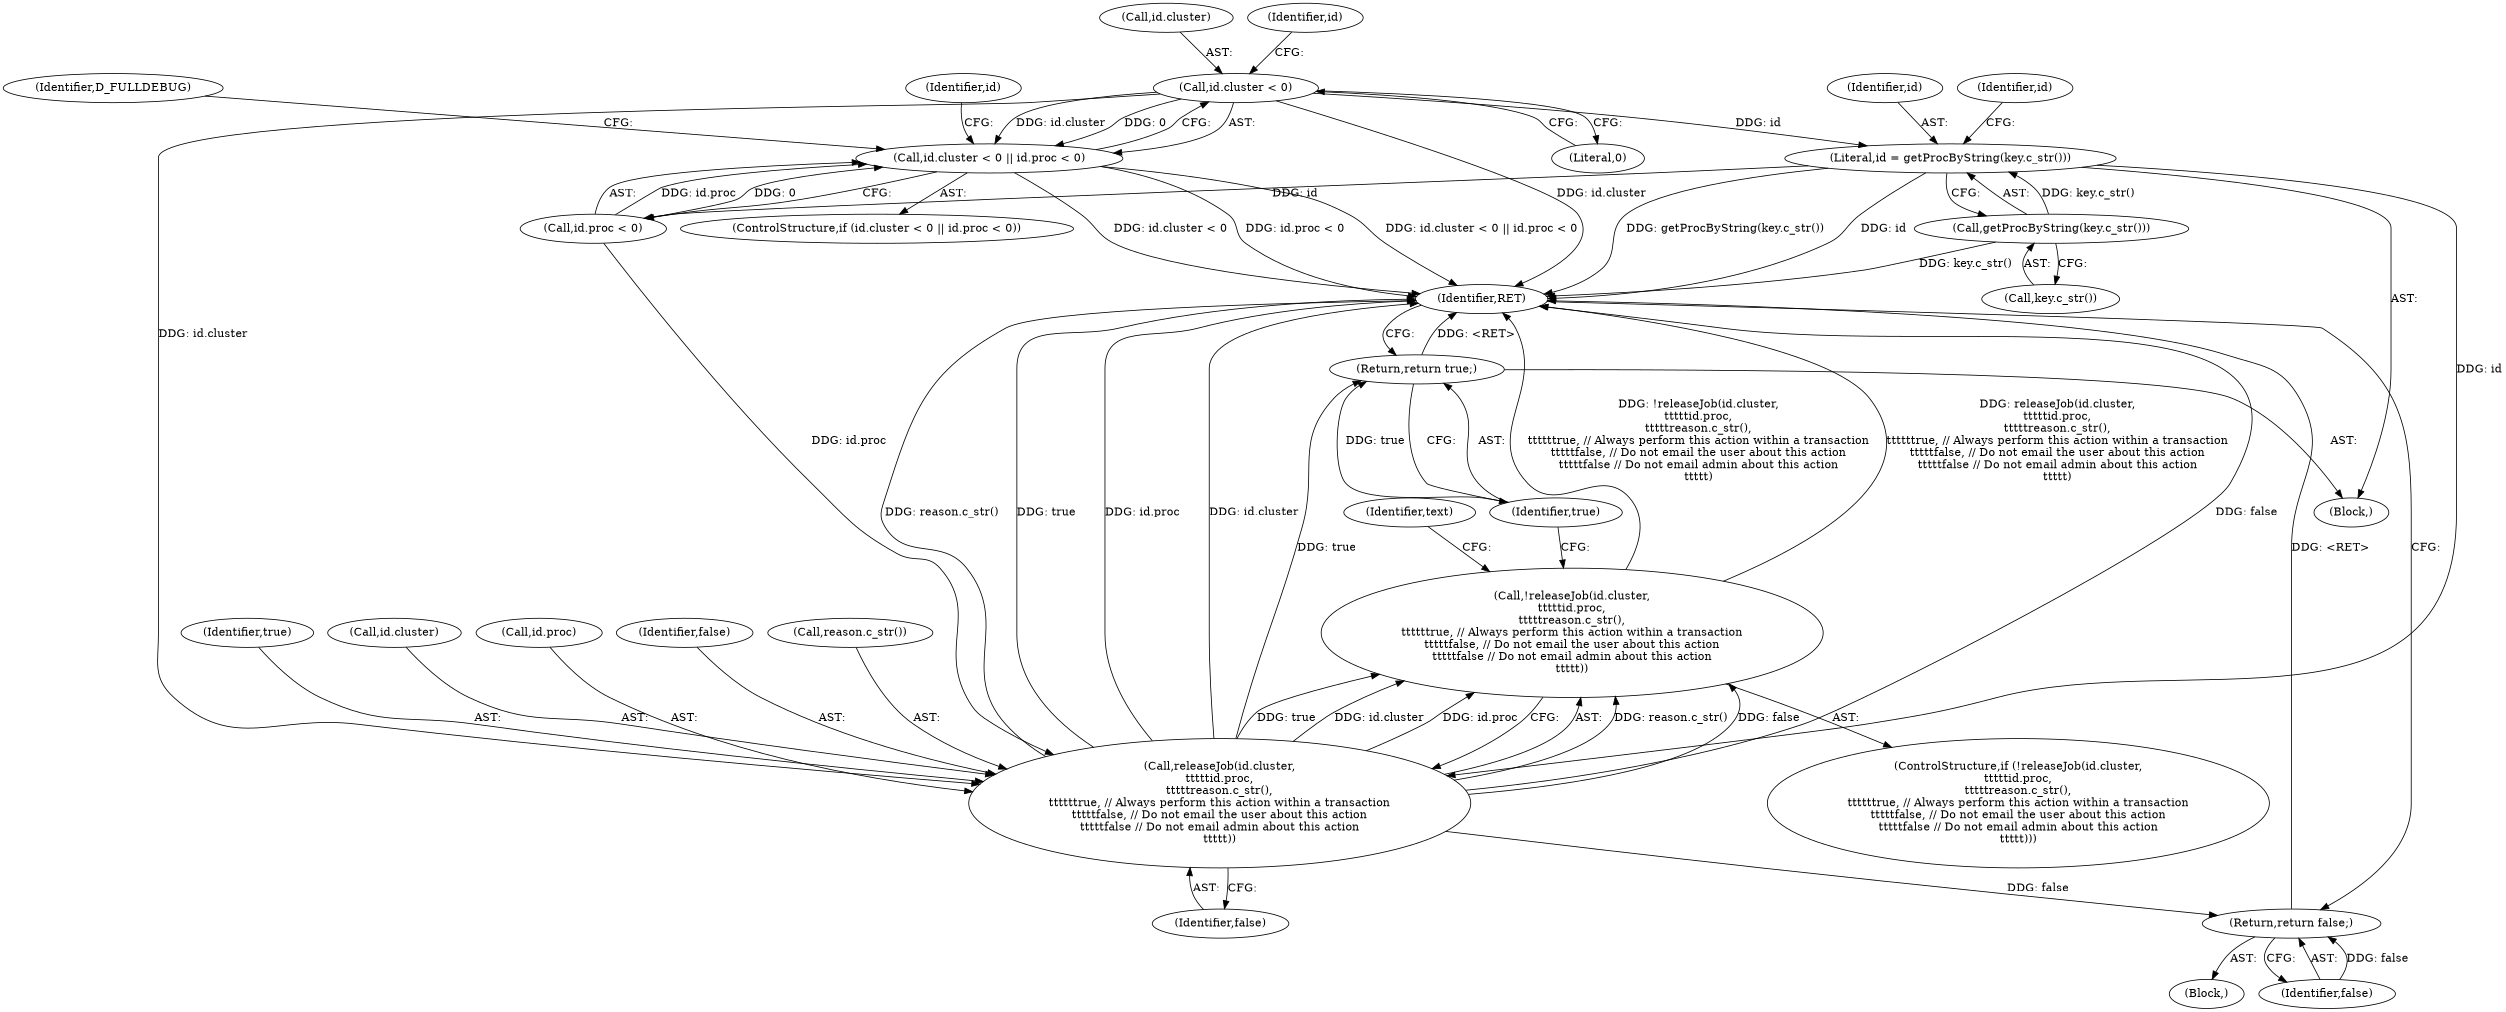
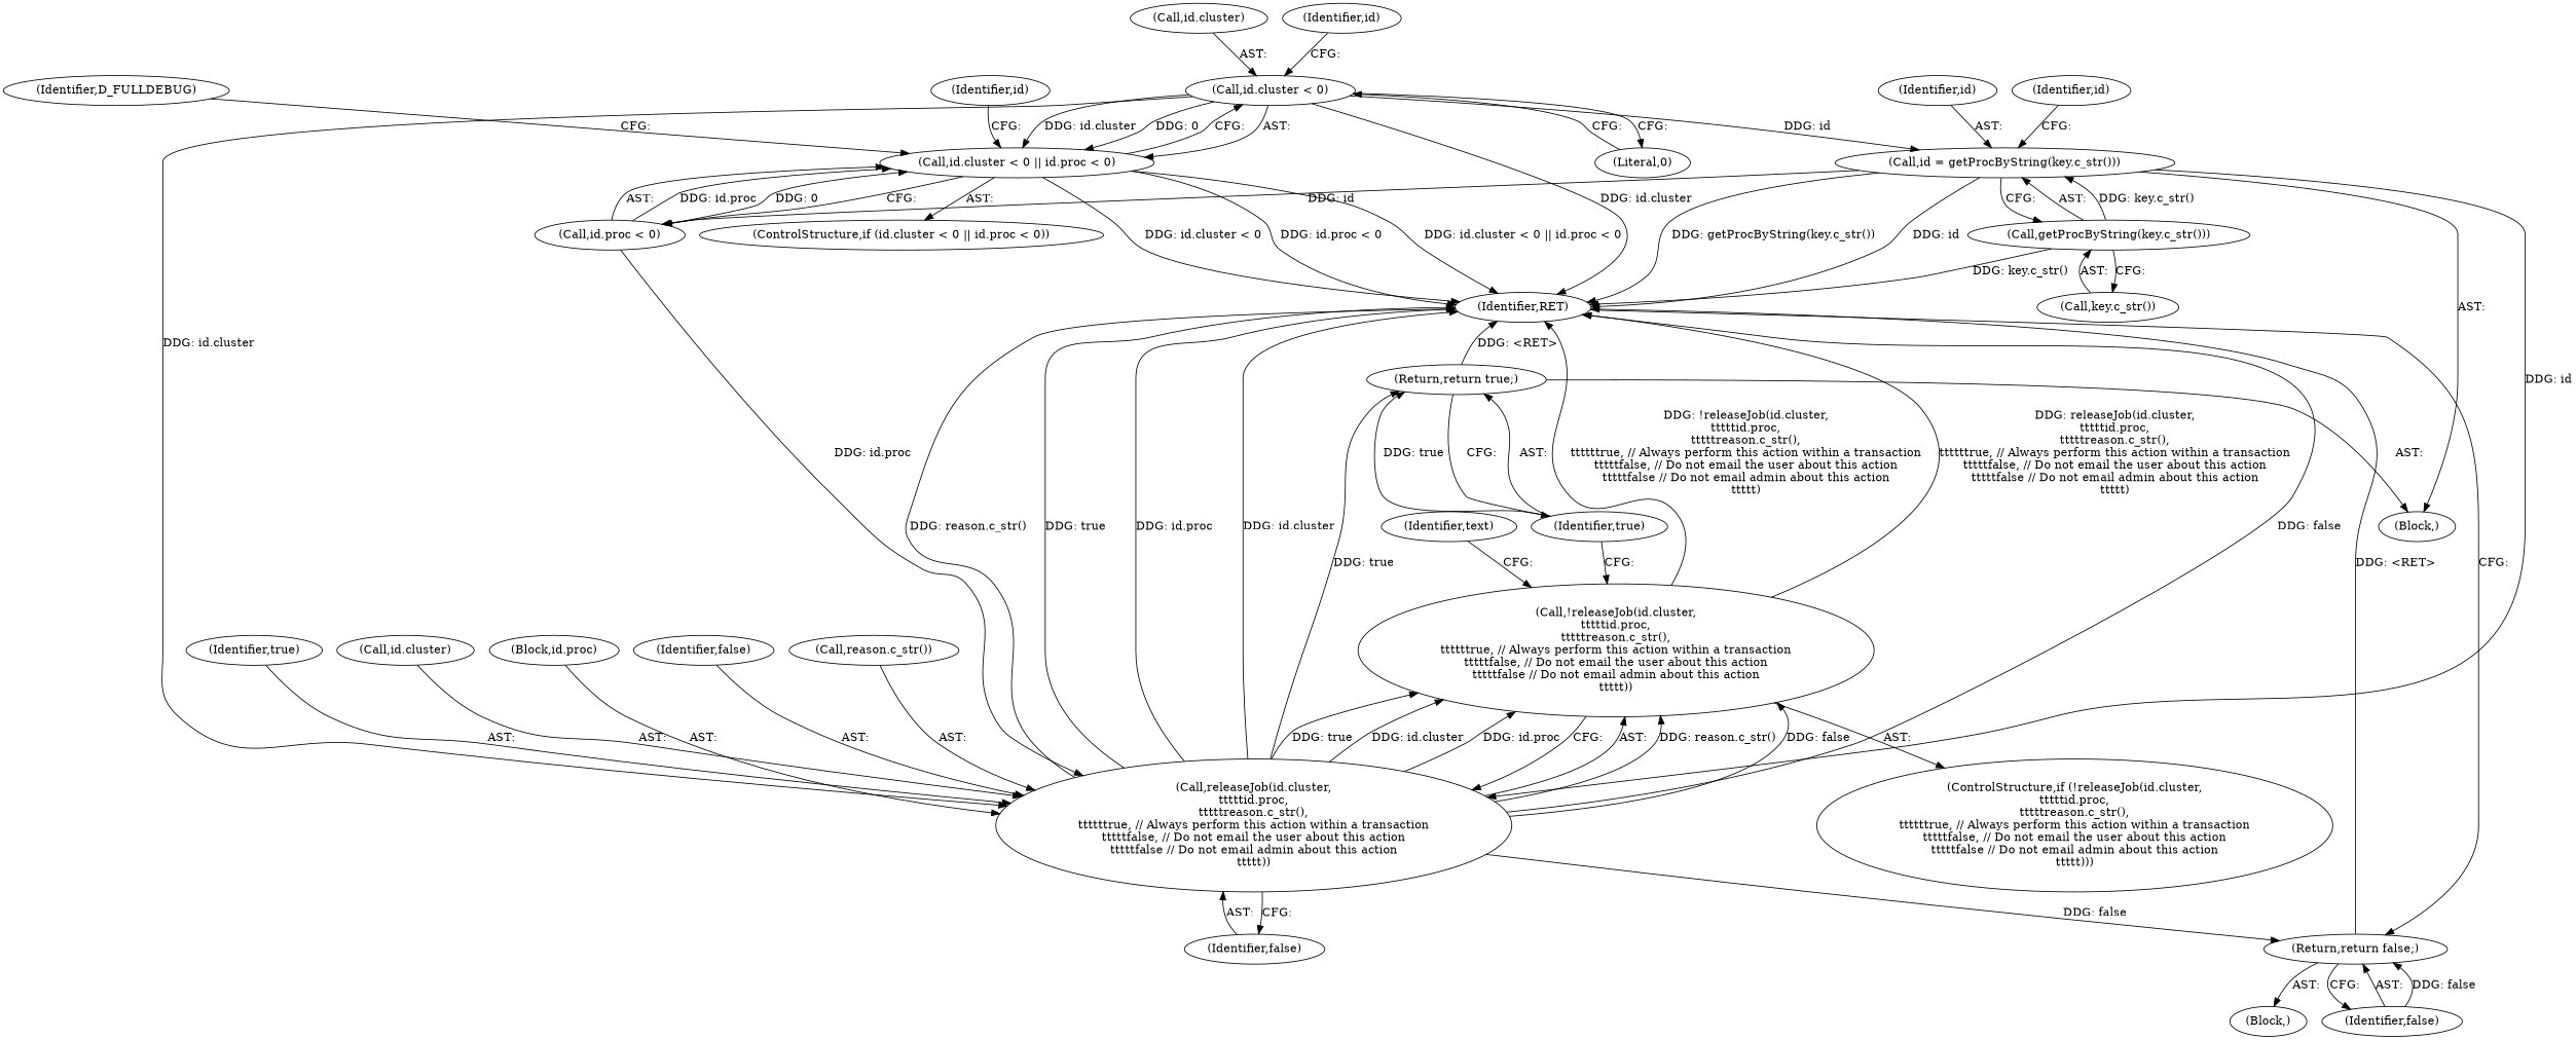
  digraph {
    n1 [label="(Call,id.cluster < 0)"]
    n2 [label="(Call,id.cluster < 0 || id.proc < 0)"]
    n3 [label="(Call,releaseJob(id.cluster,\n\t\t\t\t\tid.proc,\n\t\t\t\t\treason.c_str(),\n\t\t\t\t\ttrue, // Always perform this action within a transaction\n\t\t\t\t\tfalse, // Do not email the user about this action\n\t\t\t\t\tfalse // Do not email admin about this action\n\t\t\t\t\t))"]
    n4 [label="(Identifier,RET)"]
    n5 [label="(Literal,0)"]
-   n6 [label="(Literal,id = getProcByString(key.c_str()))"]
+   n6 [label="(Call,id = getProcByString(key.c_str()))"]
    n7 [label="(Call,id.proc < 0)"]
    n8 [label="(ControlStructure,if (id.cluster < 0 || id.proc < 0))"]
    n9 [label="(Call,!releaseJob(id.cluster,\n\t\t\t\t\tid.proc,\n\t\t\t\t\treason.c_str(),\n\t\t\t\t\ttrue, // Always perform this action within a transaction\n\t\t\t\t\tfalse, // Do not email the user about this action\n\t\t\t\t\tfalse // Do not email admin about this action\n\t\t\t\t\t))"]
    n10 [label="(Return,return false;)"]
    n11 [label="(Return,return true;)"]
    n12 [label="(Identifier,false)"]
    n13 [label="(Call,getProcByString(key.c_str()))"]
    n14 [label="(Block,)"]
    n15 [label="(Call,key.c_str())"]
    n16 [label="(ControlStructure,if (!releaseJob(id.cluster,\n\t\t\t\t\tid.proc,\n\t\t\t\t\treason.c_str(),\n\t\t\t\t\ttrue, // Always perform this action within a transaction\n\t\t\t\t\tfalse, // Do not email the user about this action\n\t\t\t\t\tfalse // Do not email admin about this action\n\t\t\t\t\t)))"]
    n17 [label="(Block,)"]
    n18 [label="(Identifier,false)"]
    n19 [label="(Identifier,true)"]
    n20 [label="(Identifier,D_FULLDEBUG)"]
    n21 [label="(Identifier,true)"]
    n22 [label="(Identifier,id)"]
    n23 [label="(Identifier,text)"]
    n24 [label="(Identifier,id)"]
    n25 [label="(Call,id.cluster)"]
    n26 [label="(Identifier,id)"]
    n27 [label="(Identifier,id)"]
    n28 [label="(Call,id.cluster)"]
-   n29 [label="(Call,id.proc)"]
+   n29 [label="(Block,id.proc)"]
    n30 [label="(Identifier,false)"]
    n31 [label="(Call,reason.c_str())"]
    n1 -> n2 [label="AST: "]
    n1 -> n2 [label="DDG: id.cluster"]
    n1 -> n2 [label="DDG: 0"]
    n1 -> n3 [label="DDG: id.cluster"]
    n1 -> n4 [label="DDG: id.cluster"]
    n1 -> n5 [label="CFG: "]
    n1 -> n6 [label="DDG: id"]
    n2 -> n1 [label="CFG: "]
    n2 -> n4 [label="DDG: id.cluster < 0 || id.proc < 0"]
    n2 -> n4 [label="DDG: id.cluster < 0"]
    n2 -> n4 [label="DDG: id.proc < 0"]
    n2 -> n7 [label="CFG: "]
    n2 -> n8 [label="AST: "]
    n3 -> n4 [label="DDG: id.proc"]
    n3 -> n4 [label="DDG: id.cluster"]
    n3 -> n4 [label="DDG: false"]
    n3 -> n4 [label="DDG: reason.c_str()"]
    n3 -> n4 [label="DDG: true"]
    n3 -> n9 [label="AST: "]
    n3 -> n9 [label="DDG: reason.c_str()"]
    n3 -> n9 [label="DDG: false"]
    n3 -> n9 [label="DDG: true"]
    n3 -> n9 [label="DDG: id.cluster"]
    n3 -> n9 [label="DDG: id.proc"]
    n3 -> n10 [label="DDG: false"]
    n3 -> n11 [label="DDG: true"]
    n3 -> n12 [label="CFG: "]
    n4 -> n10 [label="CFG: "]
-   n4 -> n11 [label="CFG: "]
    n5 -> n1 [label="CFG: "]
    n6 -> n3 [label="DDG: id"]
    n6 -> n4 [label="DDG: id"]
    n6 -> n4 [label="DDG: getProcByString(key.c_str())"]
    n6 -> n7 [label="DDG: id"]
    n6 -> n13 [label="CFG: "]
    n6 -> n14 [label="AST: "]
    n7 -> n2 [label="AST: "]
    n7 -> n2 [label="DDG: id.proc"]
    n7 -> n2 [label="DDG: 0"]
    n7 -> n3 [label="DDG: id.proc"]
    n9 -> n3 [label="CFG: "]
    n9 -> n4 [label="DDG: !releaseJob(id.cluster,\n\t\t\t\t\tid.proc,\n\t\t\t\t\treason.c_str(),\n\t\t\t\t\ttrue, // Always perform this action within a transaction\n\t\t\t\t\tfalse, // Do not email the user about this action\n\t\t\t\t\tfalse // Do not email admin about this action\n\t\t\t\t\t)"]
    n9 -> n4 [label="DDG: releaseJob(id.cluster,\n\t\t\t\t\tid.proc,\n\t\t\t\t\treason.c_str(),\n\t\t\t\t\ttrue, // Always perform this action within a transaction\n\t\t\t\t\tfalse, // Do not email the user about this action\n\t\t\t\t\tfalse // Do not email admin about this action\n\t\t\t\t\t)"]
    n9 -> n16 [label="AST: "]
    n10 -> n4 [label="DDG: <RET>"]
    n10 -> n17 [label="AST: "]
    n10 -> n18 [label="CFG: "]
    n11 -> n4 [label="DDG: <RET>"]
    n11 -> n14 [label="AST: "]
    n11 -> n19 [label="CFG: "]
    n12 -> n3 [label="AST: "]
    n13 -> n4 [label="DDG: key.c_str()"]
    n13 -> n6 [label="AST: "]
    n13 -> n6 [label="DDG: key.c_str()"]
    n13 -> n15 [label="CFG: "]
    n15 -> n13 [label="AST: "]
    n18 -> n10 [label="AST: "]
    n18 -> n10 [label="DDG: false"]
    n19 -> n9 [label="CFG: "]
    n19 -> n11 [label="AST: "]
    n19 -> n11 [label="DDG: true"]
    n20 -> n2 [label="CFG: "]
    n21 -> n3 [label="AST: "]
    n22 -> n2 [label="CFG: "]
    n23 -> n9 [label="CFG: "]
    n24 -> n6 [label="AST: "]
    n25 -> n1 [label="AST: "]
    n26 -> n6 [label="CFG: "]
    n27 -> n1 [label="CFG: "]
    n28 -> n3 [label="AST: "]
    n29 -> n3 [label="AST: "]
    n30 -> n3 [label="AST: "]
    n31 -> n3 [label="AST: "]
  }
